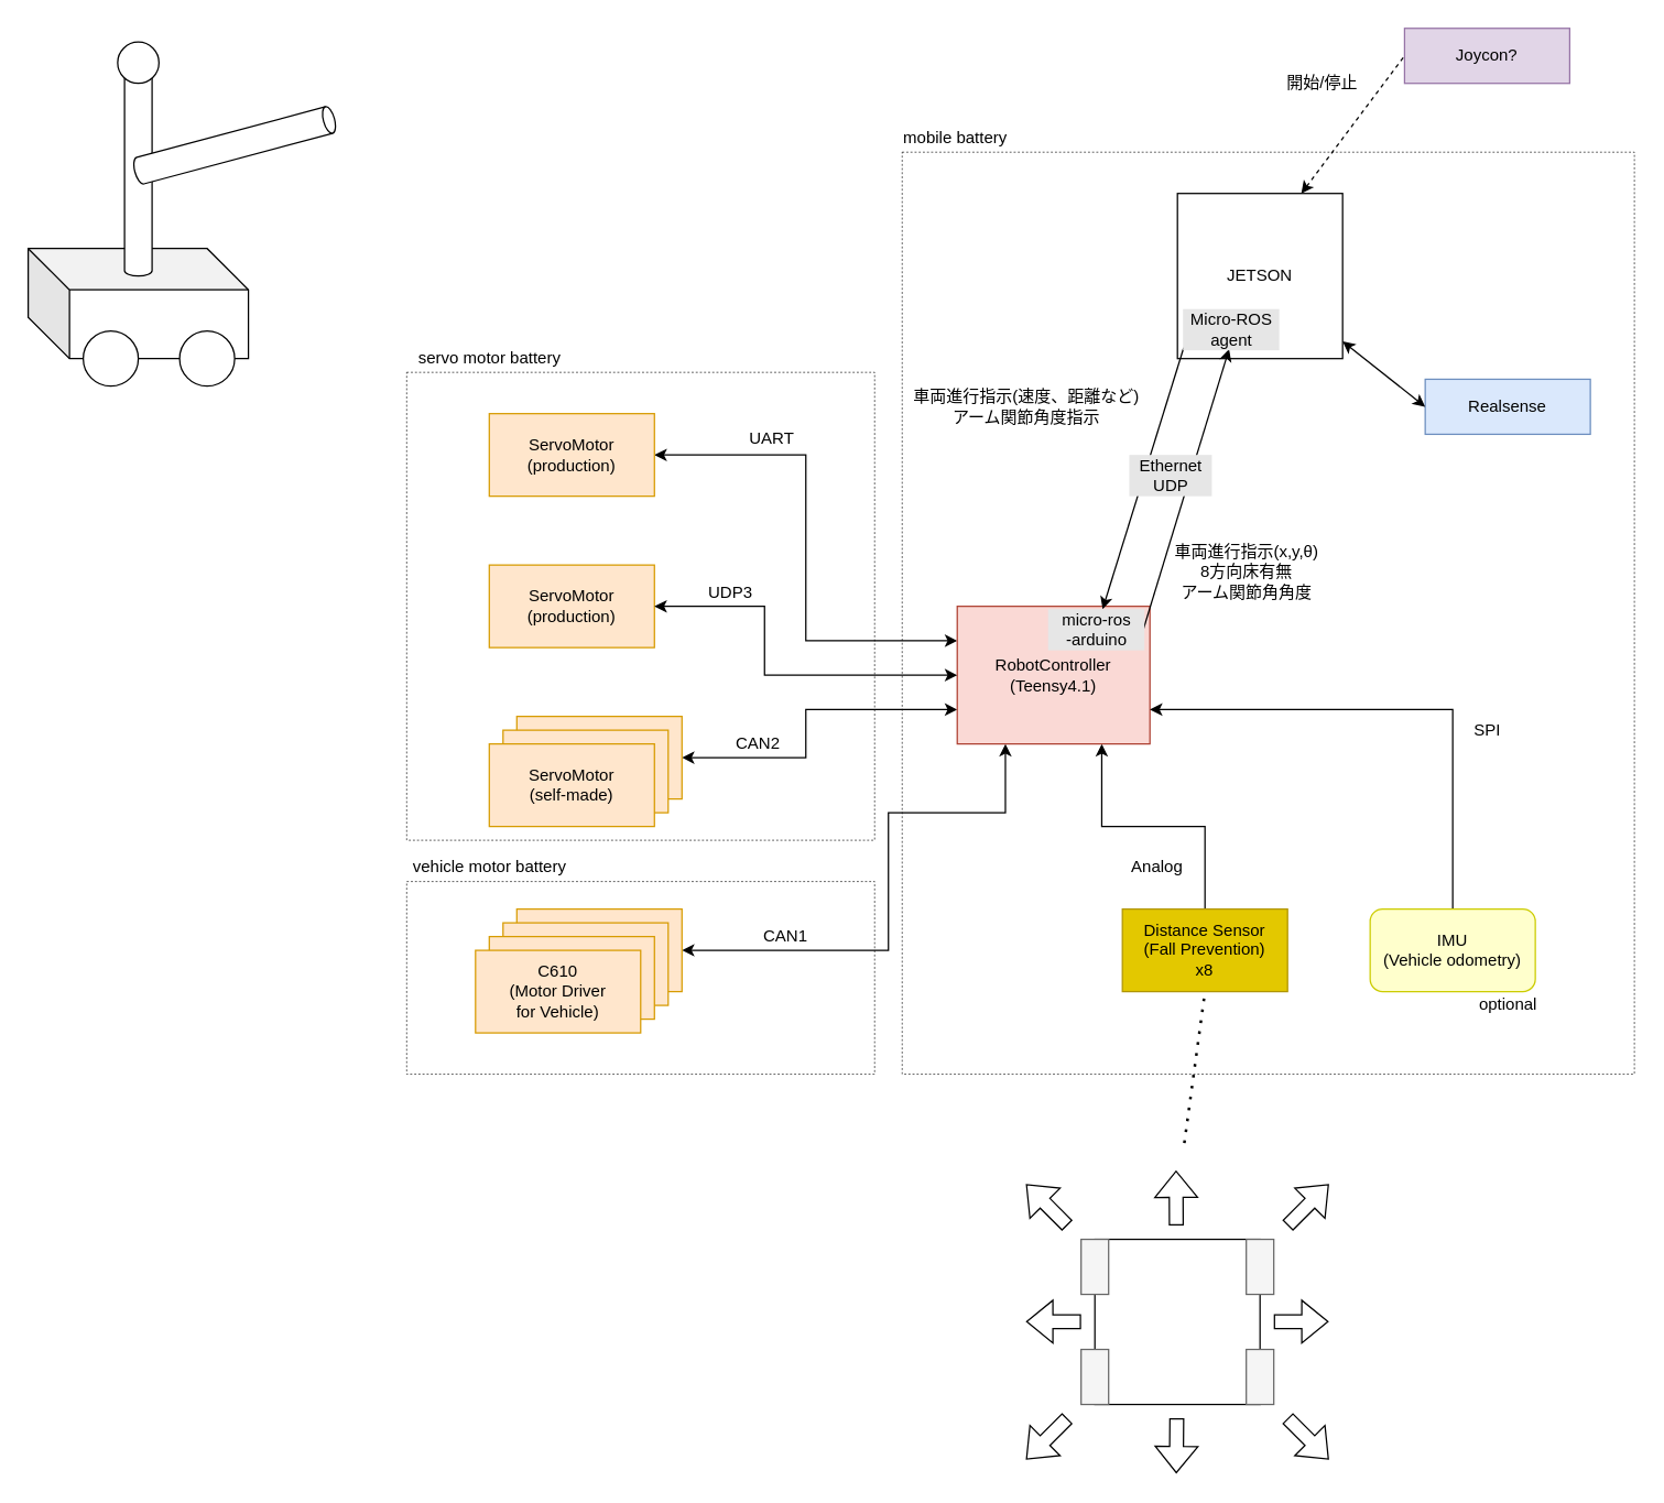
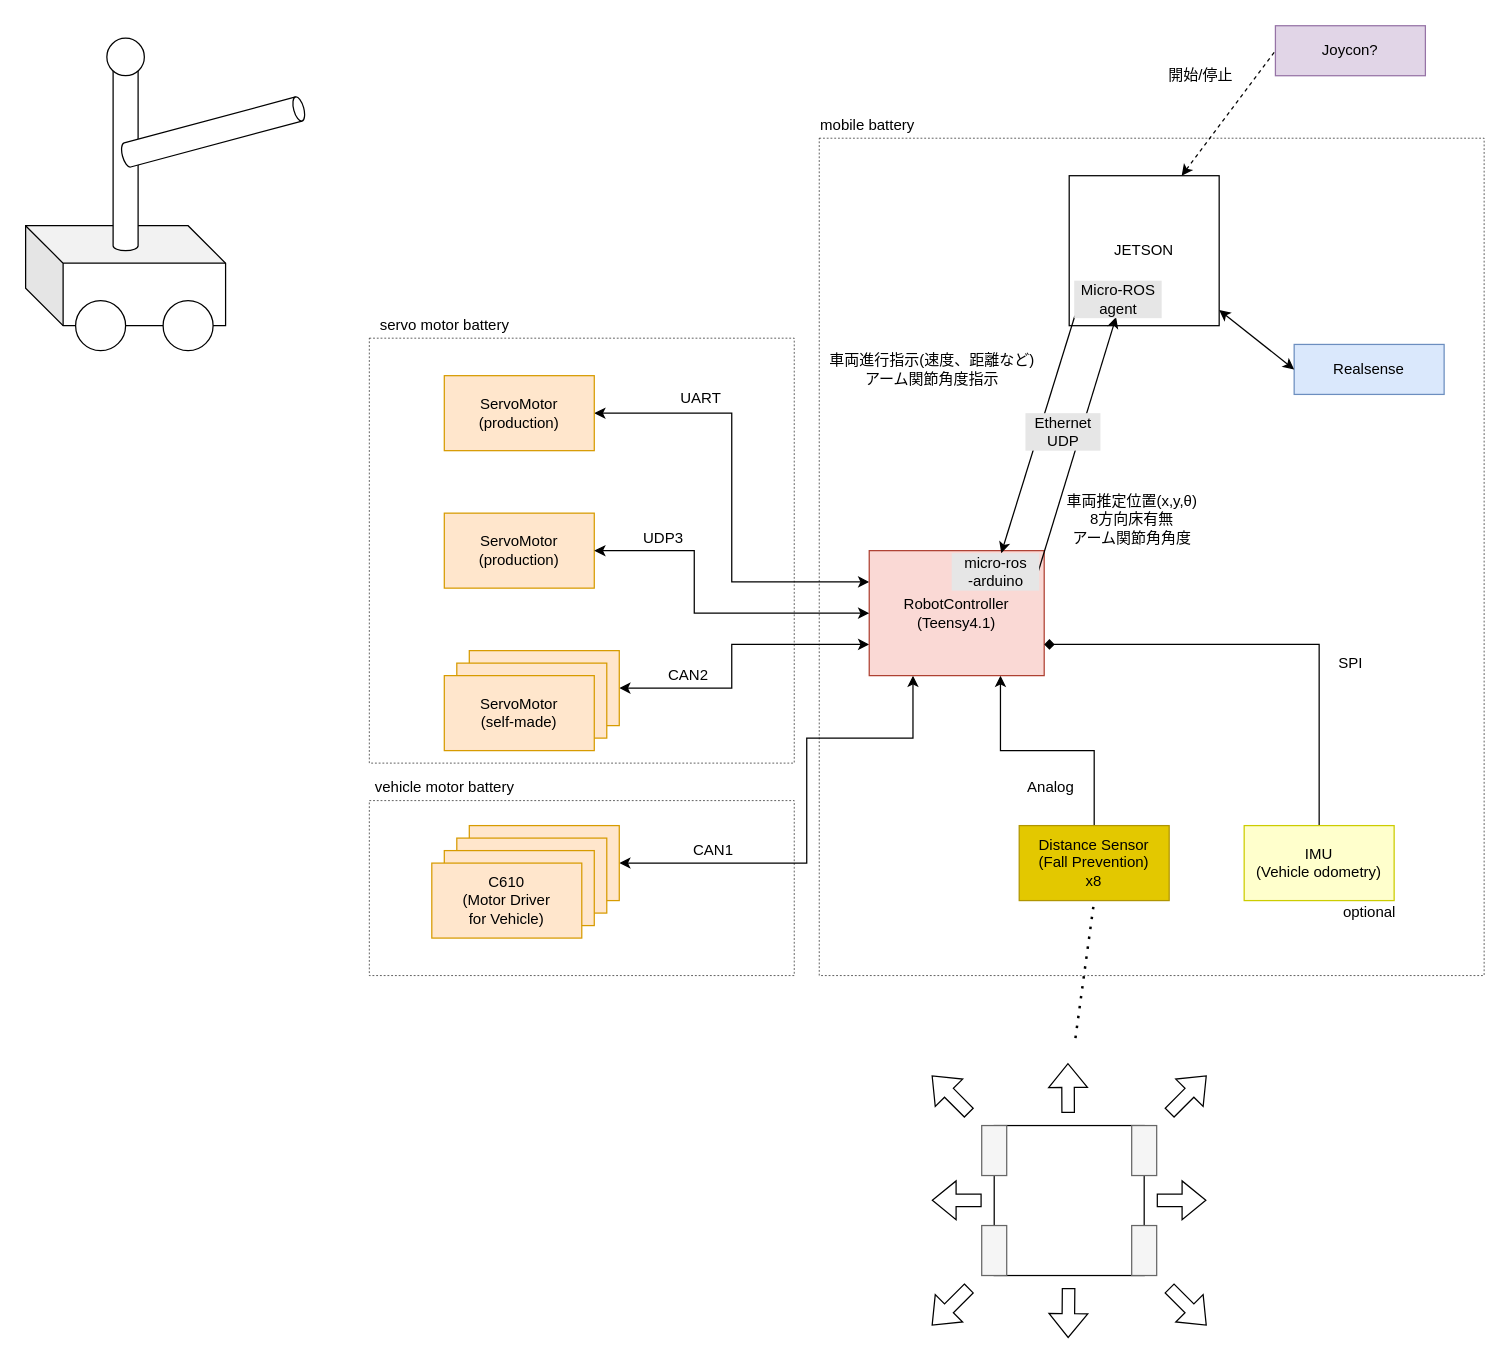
  <mxCell id="0" />
  <mxCell id="1" parent="0" />
  <mxCell id="2" value="" style="rounded=0;whiteSpace=wrap;html=1;fillColor=none;dashed=1;strokeWidth=0.5;" parent="1" vertex="1"><mxGeometry x="295" y="640" width="340" height="140" as="geometry" /></mxCell>
  <mxCell id="3" value="" style="rounded=0;whiteSpace=wrap;html=1;fillColor=none;dashed=1;strokeWidth=0.5;" parent="1" vertex="1"><mxGeometry x="295" y="270" width="340" height="340" as="geometry" /></mxCell>
  <mxCell id="4" value="" style="rounded=0;whiteSpace=wrap;html=1;fillColor=none;dashed=1;strokeWidth=0.5;" parent="1" vertex="1"><mxGeometry x="655" y="110" width="532" height="670" as="geometry" /></mxCell>
  <mxCell id="5" value="" style="rounded=0;whiteSpace=wrap;html=1;" parent="1" vertex="1"><mxGeometry x="795" y="900" width="120" height="120" as="geometry" /></mxCell>
  <mxCell id="6" value="" style="rounded=0;whiteSpace=wrap;html=1;fillColor=#f5f5f5;fontColor=#333333;strokeColor=#666666;" parent="1" vertex="1"><mxGeometry x="785" y="900" width="20" height="40" as="geometry" /></mxCell>
  <mxCell id="7" value="" style="rounded=0;whiteSpace=wrap;html=1;fillColor=#f5f5f5;fontColor=#333333;strokeColor=#666666;" parent="1" vertex="1"><mxGeometry x="785" y="980" width="20" height="40" as="geometry" /></mxCell>
  <mxCell id="8" value="" style="rounded=0;whiteSpace=wrap;html=1;fillColor=#f5f5f5;fontColor=#333333;strokeColor=#666666;" parent="1" vertex="1"><mxGeometry x="905" y="980" width="20" height="40" as="geometry" /></mxCell>
  <mxCell id="9" value="" style="rounded=0;whiteSpace=wrap;html=1;fillColor=#f5f5f5;fontColor=#333333;strokeColor=#666666;" parent="1" vertex="1"><mxGeometry x="905" y="900" width="20" height="40" as="geometry" /></mxCell>
  <mxCell id="10" value="JETSON" style="rounded=0;whiteSpace=wrap;html=1;" parent="1" vertex="1"><mxGeometry x="855" y="140" width="120" height="120" as="geometry" /></mxCell>
  <mxCell id="11" value="Realsense" style="rounded=0;whiteSpace=wrap;html=1;fillColor=#dae8fc;strokeColor=#6c8ebf;" parent="1" vertex="1"><mxGeometry x="1035" y="275" width="120" height="40" as="geometry" /></mxCell>
  <mxCell id="12" style="edgeStyle=orthogonalEdgeStyle;rounded=0;orthogonalLoop=1;jettySize=auto;html=1;exitX=0;exitY=0.75;exitDx=0;exitDy=0;entryX=1;entryY=0.5;entryDx=0;entryDy=0;startArrow=classic;startFill=1;" parent="1" source="16" target="24" edge="1"><mxGeometry relative="1" as="geometry"><Array as="points"><mxPoint x="585" y="515" /><mxPoint x="585" y="550" /></Array></mxGeometry></mxCell>
  <mxCell id="13" style="edgeStyle=orthogonalEdgeStyle;rounded=0;orthogonalLoop=1;jettySize=auto;html=1;exitX=0;exitY=0.25;exitDx=0;exitDy=0;entryX=1;entryY=0.5;entryDx=0;entryDy=0;startArrow=classic;startFill=1;" parent="1" source="16" target="25" edge="1"><mxGeometry relative="1" as="geometry" /></mxCell>
  <mxCell id="14" style="edgeStyle=orthogonalEdgeStyle;rounded=0;orthogonalLoop=1;jettySize=auto;html=1;exitX=0.25;exitY=1;exitDx=0;exitDy=0;startArrow=classic;startFill=1;entryX=1;entryY=0.5;entryDx=0;entryDy=0;" parent="1" source="16" target="17" edge="1"><mxGeometry relative="1" as="geometry"><mxPoint x="565" y="640" as="targetPoint" /><Array as="points"><mxPoint x="730" y="590" /><mxPoint x="645" y="590" /><mxPoint x="645" y="690" /></Array></mxGeometry></mxCell>
  <mxCell id="15" style="edgeStyle=orthogonalEdgeStyle;rounded=0;orthogonalLoop=1;jettySize=auto;html=1;exitX=0.75;exitY=1;exitDx=0;exitDy=0;entryX=0.5;entryY=0;entryDx=0;entryDy=0;startArrow=classic;startFill=1;endArrow=none;endFill=0;" parent="1" source="16" target="23" edge="1"><mxGeometry relative="1" as="geometry" /></mxCell>
  <mxCell id="16" value="RobotController&lt;br&gt;(Teensy4.1)" style="rounded=0;whiteSpace=wrap;html=1;fillColor=#fad9d5;strokeColor=#ae4132;" parent="1" vertex="1"><mxGeometry x="695" y="440" width="140" height="100" as="geometry" /></mxCell>
  <mxCell id="17" value="" style="rounded=0;whiteSpace=wrap;html=1;fillColor=#ffe6cc;strokeColor=#d79b00;" parent="1" vertex="1"><mxGeometry x="375" y="660" width="120" height="60" as="geometry" /></mxCell>
  <mxCell id="18" value="" style="rounded=0;whiteSpace=wrap;html=1;fillColor=#ffe6cc;strokeColor=#d79b00;" parent="1" vertex="1"><mxGeometry x="365" y="670" width="120" height="60" as="geometry" /></mxCell>
  <mxCell id="19" value="" style="rounded=0;whiteSpace=wrap;html=1;fillColor=#ffe6cc;strokeColor=#d79b00;" parent="1" vertex="1"><mxGeometry x="355" y="680" width="120" height="60" as="geometry" /></mxCell>
  <mxCell id="20" value="C610&lt;br&gt;(Motor Driver &lt;br&gt;for Vehicle)" style="rounded=0;whiteSpace=wrap;html=1;fillColor=#ffe6cc;strokeColor=#d79b00;" parent="1" vertex="1"><mxGeometry x="345" y="690" width="120" height="60" as="geometry" /></mxCell>
- <mxCell id="21" style="edgeStyle=orthogonalEdgeStyle;rounded=0;orthogonalLoop=1;jettySize=auto;html=1;exitX=0.5;exitY=0;exitDx=0;exitDy=0;entryX=1;entryY=0.75;entryDx=0;entryDy=0;startArrow=none;startFill=0;endArrow=classic;endFill=1;" parent="1" source="22" target="16" edge="1"><mxGeometry relative="1" as="geometry" /></mxCell>
- <mxCell id="22" value="IMU&lt;br&gt;(Vehicle odometry)" style="whiteSpace=wrap;html=1;fillColor=#FFFFCC;strokeColor=#CCCC00;rounded=1;" parent="1" vertex="1"><mxGeometry x="995" y="660" width="120" height="60" as="geometry" /></mxCell>
+ <mxCell id="21" style="edgeStyle=orthogonalEdgeStyle;rounded=0;orthogonalLoop=1;jettySize=auto;html=1;exitX=0.5;exitY=0;exitDx=0;exitDy=0;entryX=1;entryY=0.75;entryDx=0;entryDy=0;startArrow=none;startFill=0;endArrow=diamond;endFill=1;" parent="1" source="22" target="16" edge="1"><mxGeometry relative="1" as="geometry" /></mxCell>
+ <mxCell id="22" value="IMU&lt;br&gt;(Vehicle odometry)" style="rounded=0;whiteSpace=wrap;html=1;fillColor=#FFFFCC;strokeColor=#CCCC00;" parent="1" vertex="1"><mxGeometry x="995" y="660" width="120" height="60" as="geometry" /></mxCell>
  <mxCell id="23" value="Distance Sensor&lt;br&gt;(Fall Prevention)&lt;br&gt;x8" style="rounded=0;whiteSpace=wrap;html=1;fillColor=#e3c800;strokeColor=#B09500;fontColor=#000000;" parent="1" vertex="1"><mxGeometry x="815" y="660" width="120" height="60" as="geometry" /></mxCell>
  <mxCell id="24" value="ServoMotor&lt;br&gt;(self-made)" style="rounded=0;whiteSpace=wrap;html=1;fillColor=#ffe6cc;strokeColor=#d79b00;" parent="1" vertex="1"><mxGeometry x="375" y="520" width="120" height="60" as="geometry" /></mxCell>
  <mxCell id="25" value="ServoMotor&lt;br&gt;(production)" style="rounded=0;whiteSpace=wrap;html=1;fillColor=#ffe6cc;strokeColor=#d79b00;" parent="1" vertex="1"><mxGeometry x="355" y="300" width="120" height="60" as="geometry" /></mxCell>
  <mxCell id="26" value="ServoMotor&lt;br&gt;(self-made)" style="rounded=0;whiteSpace=wrap;html=1;fillColor=#ffe6cc;strokeColor=#d79b00;" parent="1" vertex="1"><mxGeometry x="365" y="530" width="120" height="60" as="geometry" /></mxCell>
  <mxCell id="27" value="ServoMotor&lt;br&gt;(self-made)" style="rounded=0;whiteSpace=wrap;html=1;fillColor=#ffe6cc;strokeColor=#d79b00;" parent="1" vertex="1"><mxGeometry x="355" y="540" width="120" height="60" as="geometry" /></mxCell>
  <mxCell id="28" value="ServoMotor&lt;br&gt;(production)" style="rounded=0;whiteSpace=wrap;html=1;fillColor=#ffe6cc;strokeColor=#d79b00;" parent="1" vertex="1"><mxGeometry x="355" y="410" width="120" height="60" as="geometry" /></mxCell>
  <mxCell id="29" value="CAN2" style="text;html=1;align=center;verticalAlign=middle;resizable=0;points=[];autosize=1;strokeColor=none;fillColor=none;" parent="1" vertex="1"><mxGeometry x="525" y="530" width="50" height="20" as="geometry" /></mxCell>
  <mxCell id="30" value="UART" style="text;html=1;align=center;verticalAlign=middle;resizable=0;points=[];autosize=1;strokeColor=none;fillColor=none;" parent="1" vertex="1"><mxGeometry x="535" y="308" width="50" height="20" as="geometry" /></mxCell>
  <mxCell id="31" value="CAN1" style="text;html=1;align=center;verticalAlign=middle;resizable=0;points=[];autosize=1;strokeColor=none;fillColor=none;" parent="1" vertex="1"><mxGeometry x="545" y="670" width="50" height="20" as="geometry" /></mxCell>
  <mxCell id="32" value="Analog" style="text;html=1;align=center;verticalAlign=middle;resizable=0;points=[];autosize=1;strokeColor=none;fillColor=none;" parent="1" vertex="1"><mxGeometry x="815" y="620" width="50" height="20" as="geometry" /></mxCell>
  <mxCell id="33" value="SPI" style="text;html=1;align=center;verticalAlign=middle;resizable=0;points=[];autosize=1;strokeColor=none;fillColor=none;" parent="1" vertex="1"><mxGeometry x="1065" y="520" width="30" height="20" as="geometry" /></mxCell>
  <mxCell id="34" value="" style="endArrow=classic;html=1;rounded=0;exitX=0.983;exitY=0.535;exitDx=0;exitDy=0;entryX=0.479;entryY=0.967;entryDx=0;entryDy=0;entryPerimeter=0;exitPerimeter=0;" parent="1" source="36" target="63" edge="1"><mxGeometry width="50" height="50" relative="1" as="geometry"><mxPoint x="815" y="390" as="sourcePoint" /><mxPoint x="865" y="340" as="targetPoint" /></mxGeometry></mxCell>
  <mxCell id="35" value="" style="endArrow=classic;html=1;rounded=0;exitX=0.008;exitY=0.934;exitDx=0;exitDy=0;exitPerimeter=0;" parent="1" source="63" target="36" edge="1"><mxGeometry width="50" height="50" relative="1" as="geometry"><mxPoint x="825" y="470" as="sourcePoint" /><mxPoint x="895" y="270" as="targetPoint" /></mxGeometry></mxCell>
  <mxCell id="36" value="micro-ros&lt;br&gt;-arduino" style="text;html=1;align=center;verticalAlign=middle;resizable=0;points=[];autosize=1;fillColor=#E6E6E6;" parent="1" vertex="1"><mxGeometry x="761" y="442" width="70" height="30" as="geometry" /></mxCell>
- <mxCell id="37" value="車両進行指示(x,y,θ)&lt;br&gt;8方向床有無&lt;br&gt;アーム関節角角度" style="text;html=1;align=center;verticalAlign=middle;resizable=0;points=[];autosize=1;strokeColor=none;fillColor=none;" parent="1" vertex="1"><mxGeometry x="845" y="390" width="120" height="50" as="geometry" /></mxCell>
+ <mxCell id="37" value="車両推定位置(x,y,θ)&lt;br&gt;8方向床有無&lt;br&gt;アーム関節角角度" style="text;html=1;align=center;verticalAlign=middle;resizable=0;points=[];autosize=1;strokeColor=none;fillColor=none;" parent="1" vertex="1"><mxGeometry x="845" y="390" width="120" height="50" as="geometry" /></mxCell>
  <mxCell id="38" value="車両進行指示(速度、距離など)&lt;br&gt;アーム関節角度指示" style="text;html=1;align=center;verticalAlign=middle;resizable=0;points=[];autosize=1;strokeColor=none;fillColor=none;" parent="1" vertex="1"><mxGeometry x="655" y="280" width="180" height="30" as="geometry" /></mxCell>
  <mxCell id="39" value="" style="group" parent="1" connectable="0" vertex="1"><mxGeometry x="20" y="30" width="225.033" height="250" as="geometry" /></mxCell>
  <mxCell id="40" value="" style="shape=cube;whiteSpace=wrap;html=1;boundedLbl=1;backgroundOutline=1;darkOpacity=0.05;darkOpacity2=0.1;size=30;" parent="39" vertex="1"><mxGeometry y="150" width="160" height="80" as="geometry" /></mxCell>
  <mxCell id="41" value="" style="shape=cylinder3;whiteSpace=wrap;html=1;boundedLbl=1;backgroundOutline=1;size=4.035;" parent="39" vertex="1"><mxGeometry x="70" y="20" width="20" height="150" as="geometry" /></mxCell>
  <mxCell id="42" value="" style="shape=cylinder3;whiteSpace=wrap;html=1;boundedLbl=1;backgroundOutline=1;size=4.035;rotation=75;" parent="39" vertex="1"><mxGeometry x="140" width="20" height="150" as="geometry" /></mxCell>
  <mxCell id="43" value="" style="ellipse;whiteSpace=wrap;html=1;aspect=fixed;" parent="39" vertex="1"><mxGeometry x="65" width="30" height="30" as="geometry" /></mxCell>
  <mxCell id="44" value="" style="ellipse;whiteSpace=wrap;html=1;aspect=fixed;" parent="39" vertex="1"><mxGeometry x="40" y="210" width="40" height="40" as="geometry" /></mxCell>
  <mxCell id="45" value="" style="ellipse;whiteSpace=wrap;html=1;aspect=fixed;" parent="39" vertex="1"><mxGeometry x="110" y="210" width="40" height="40" as="geometry" /></mxCell>
  <mxCell id="46" value="" style="endArrow=classic;startArrow=classic;html=1;rounded=0;entryX=0;entryY=0.5;entryDx=0;entryDy=0;" parent="1" source="10" target="11" edge="1"><mxGeometry width="50" height="50" relative="1" as="geometry"><mxPoint x="1025" y="170" as="sourcePoint" /><mxPoint x="1075" y="120" as="targetPoint" /></mxGeometry></mxCell>
  <mxCell id="47" value="Joycon?" style="rounded=0;whiteSpace=wrap;html=1;fillColor=#e1d5e7;strokeColor=#9673a6;" parent="1" vertex="1"><mxGeometry x="1020" y="20" width="120" height="40" as="geometry" /></mxCell>
  <mxCell id="48" value="" style="endArrow=none;dashed=1;html=1;strokeWidth=1;rounded=0;entryX=0;entryY=0.5;entryDx=0;entryDy=0;exitX=0.75;exitY=0;exitDx=0;exitDy=0;endFill=0;startArrow=classic;startFill=1;" parent="1" source="10" target="47" edge="1"><mxGeometry width="50" height="50" relative="1" as="geometry"><mxPoint x="1195" y="260" as="sourcePoint" /><mxPoint x="1315" y="240" as="targetPoint" /></mxGeometry></mxCell>
  <mxCell id="49" value="開始/停止" style="text;html=1;align=center;verticalAlign=middle;resizable=0;points=[];autosize=1;strokeColor=none;fillColor=none;" parent="1" vertex="1"><mxGeometry x="925" y="50" width="70" height="20" as="geometry" /></mxCell>
  <mxCell id="50" value="mobile battery&amp;nbsp;" style="text;html=1;align=center;verticalAlign=middle;resizable=0;points=[];autosize=1;strokeColor=none;fillColor=none;" parent="1" vertex="1"><mxGeometry x="650" y="90" width="90" height="20" as="geometry" /></mxCell>
  <mxCell id="51" value="servo motor battery" style="text;html=1;align=center;verticalAlign=middle;resizable=0;points=[];autosize=1;strokeColor=none;fillColor=none;" parent="1" vertex="1"><mxGeometry x="295" y="250" width="120" height="20" as="geometry" /></mxCell>
  <mxCell id="52" value="vehicle motor battery" style="text;html=1;align=center;verticalAlign=middle;resizable=0;points=[];autosize=1;strokeColor=none;fillColor=none;" parent="1" vertex="1"><mxGeometry x="290" y="620" width="130" height="20" as="geometry" /></mxCell>
  <mxCell id="53" value="optional" style="text;html=1;align=center;verticalAlign=middle;resizable=0;points=[];autosize=1;strokeColor=none;fillColor=none;" parent="1" vertex="1"><mxGeometry x="1065" y="720" width="60" height="20" as="geometry" /></mxCell>
  <mxCell id="54" value="" style="shape=flexArrow;endArrow=classic;html=1;rounded=0;strokeWidth=1;" parent="1" edge="1"><mxGeometry width="50" height="50" relative="1" as="geometry"><mxPoint x="854.17" y="890" as="sourcePoint" /><mxPoint x="854" y="850" as="targetPoint" /></mxGeometry></mxCell>
  <mxCell id="55" value="" style="shape=flexArrow;endArrow=classic;html=1;rounded=0;strokeWidth=1;" parent="1" edge="1"><mxGeometry width="50" height="50" relative="1" as="geometry"><mxPoint x="925" y="959.8" as="sourcePoint" /><mxPoint x="964.83" y="959.8" as="targetPoint" /></mxGeometry></mxCell>
  <mxCell id="56" value="" style="shape=flexArrow;endArrow=classic;html=1;rounded=0;strokeWidth=1;" parent="1" edge="1"><mxGeometry width="50" height="50" relative="1" as="geometry"><mxPoint x="854.51" y="1030" as="sourcePoint" /><mxPoint x="854.17" y="1070" as="targetPoint" /></mxGeometry></mxCell>
  <mxCell id="57" value="" style="shape=flexArrow;endArrow=classic;html=1;rounded=0;strokeWidth=1;" parent="1" edge="1"><mxGeometry width="50" height="50" relative="1" as="geometry"><mxPoint x="785" y="959.8" as="sourcePoint" /><mxPoint x="745" y="959.8" as="targetPoint" /></mxGeometry></mxCell>
  <mxCell id="58" value="" style="shape=flexArrow;endArrow=classic;html=1;rounded=0;strokeWidth=1;" parent="1" edge="1"><mxGeometry width="50" height="50" relative="1" as="geometry"><mxPoint x="935" y="890" as="sourcePoint" /><mxPoint x="965" y="860" as="targetPoint" /></mxGeometry></mxCell>
  <mxCell id="59" value="" style="shape=flexArrow;endArrow=classic;html=1;rounded=0;strokeWidth=1;" parent="1" edge="1"><mxGeometry width="50" height="50" relative="1" as="geometry"><mxPoint x="775" y="890" as="sourcePoint" /><mxPoint x="745" y="860" as="targetPoint" /></mxGeometry></mxCell>
  <mxCell id="60" value="" style="shape=flexArrow;endArrow=classic;html=1;rounded=0;strokeWidth=1;" parent="1" edge="1"><mxGeometry width="50" height="50" relative="1" as="geometry"><mxPoint x="775" y="1030" as="sourcePoint" /><mxPoint x="745" y="1060" as="targetPoint" /></mxGeometry></mxCell>
  <mxCell id="61" value="" style="shape=flexArrow;endArrow=classic;html=1;rounded=0;strokeWidth=1;" parent="1" edge="1"><mxGeometry width="50" height="50" relative="1" as="geometry"><mxPoint x="935" y="1030" as="sourcePoint" /><mxPoint x="965" y="1060" as="targetPoint" /></mxGeometry></mxCell>
  <mxCell id="62" value="" style="endArrow=none;dashed=1;html=1;dashPattern=1 3;strokeWidth=2;rounded=0;entryX=0.5;entryY=1;entryDx=0;entryDy=0;" parent="1" target="23" edge="1"><mxGeometry width="50" height="50" relative="1" as="geometry"><mxPoint x="860" y="830" as="sourcePoint" /><mxPoint x="785" y="830" as="targetPoint" /></mxGeometry></mxCell>
  <mxCell id="63" value="Micro-ROS&lt;br&gt;agent" style="text;html=1;align=center;verticalAlign=middle;resizable=0;points=[];autosize=1;fillColor=#E6E6E6;" parent="1" vertex="1"><mxGeometry x="859" y="224" width="70" height="30" as="geometry" /></mxCell>
  <mxCell id="64" value="Ethernet&lt;br&gt;UDP" style="text;html=1;align=center;verticalAlign=middle;resizable=0;points=[];autosize=1;fillColor=#E6E6E6;" parent="1" vertex="1"><mxGeometry x="820" y="330" width="60" height="30" as="geometry" /></mxCell>
  <mxCell id="65" style="edgeStyle=orthogonalEdgeStyle;rounded=0;orthogonalLoop=1;jettySize=auto;html=1;exitX=0;exitY=0.5;exitDx=0;exitDy=0;entryX=1;entryY=0.5;entryDx=0;entryDy=0;startArrow=classic;startFill=1;" edge="1" parent="1" source="16" target="28"><mxGeometry relative="1" as="geometry"><mxPoint x="705" y="475" as="sourcePoint" /><mxPoint x="485" y="330" as="targetPoint" /><Array as="points"><mxPoint x="555" y="490" /><mxPoint x="555" y="440" /></Array></mxGeometry></mxCell>
  <mxCell id="66" value="UDP3" style="text;html=1;align=center;verticalAlign=middle;resizable=0;points=[];autosize=1;strokeColor=none;fillColor=none;" vertex="1" parent="1"><mxGeometry x="505" y="420" width="50" height="20" as="geometry" /></mxCell>
